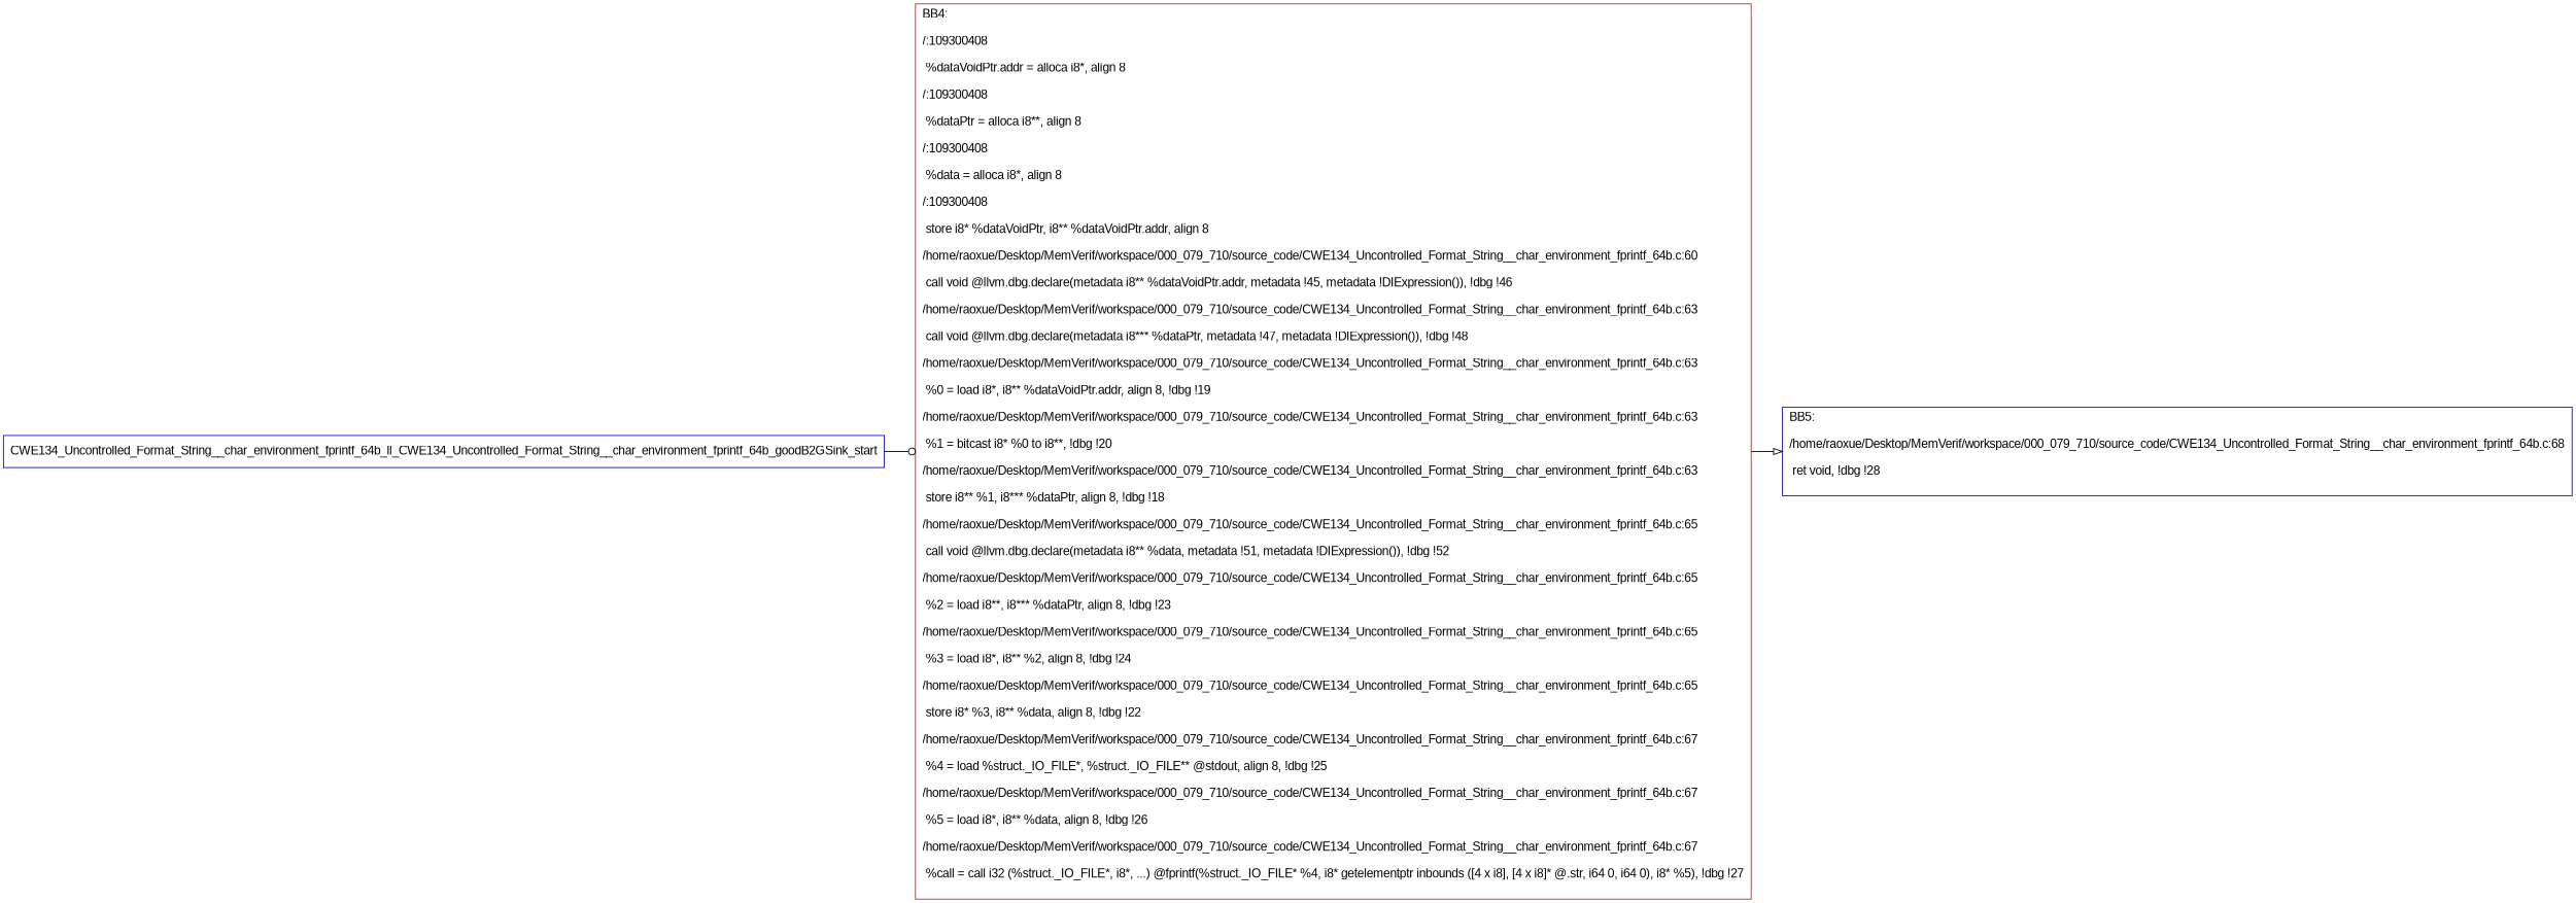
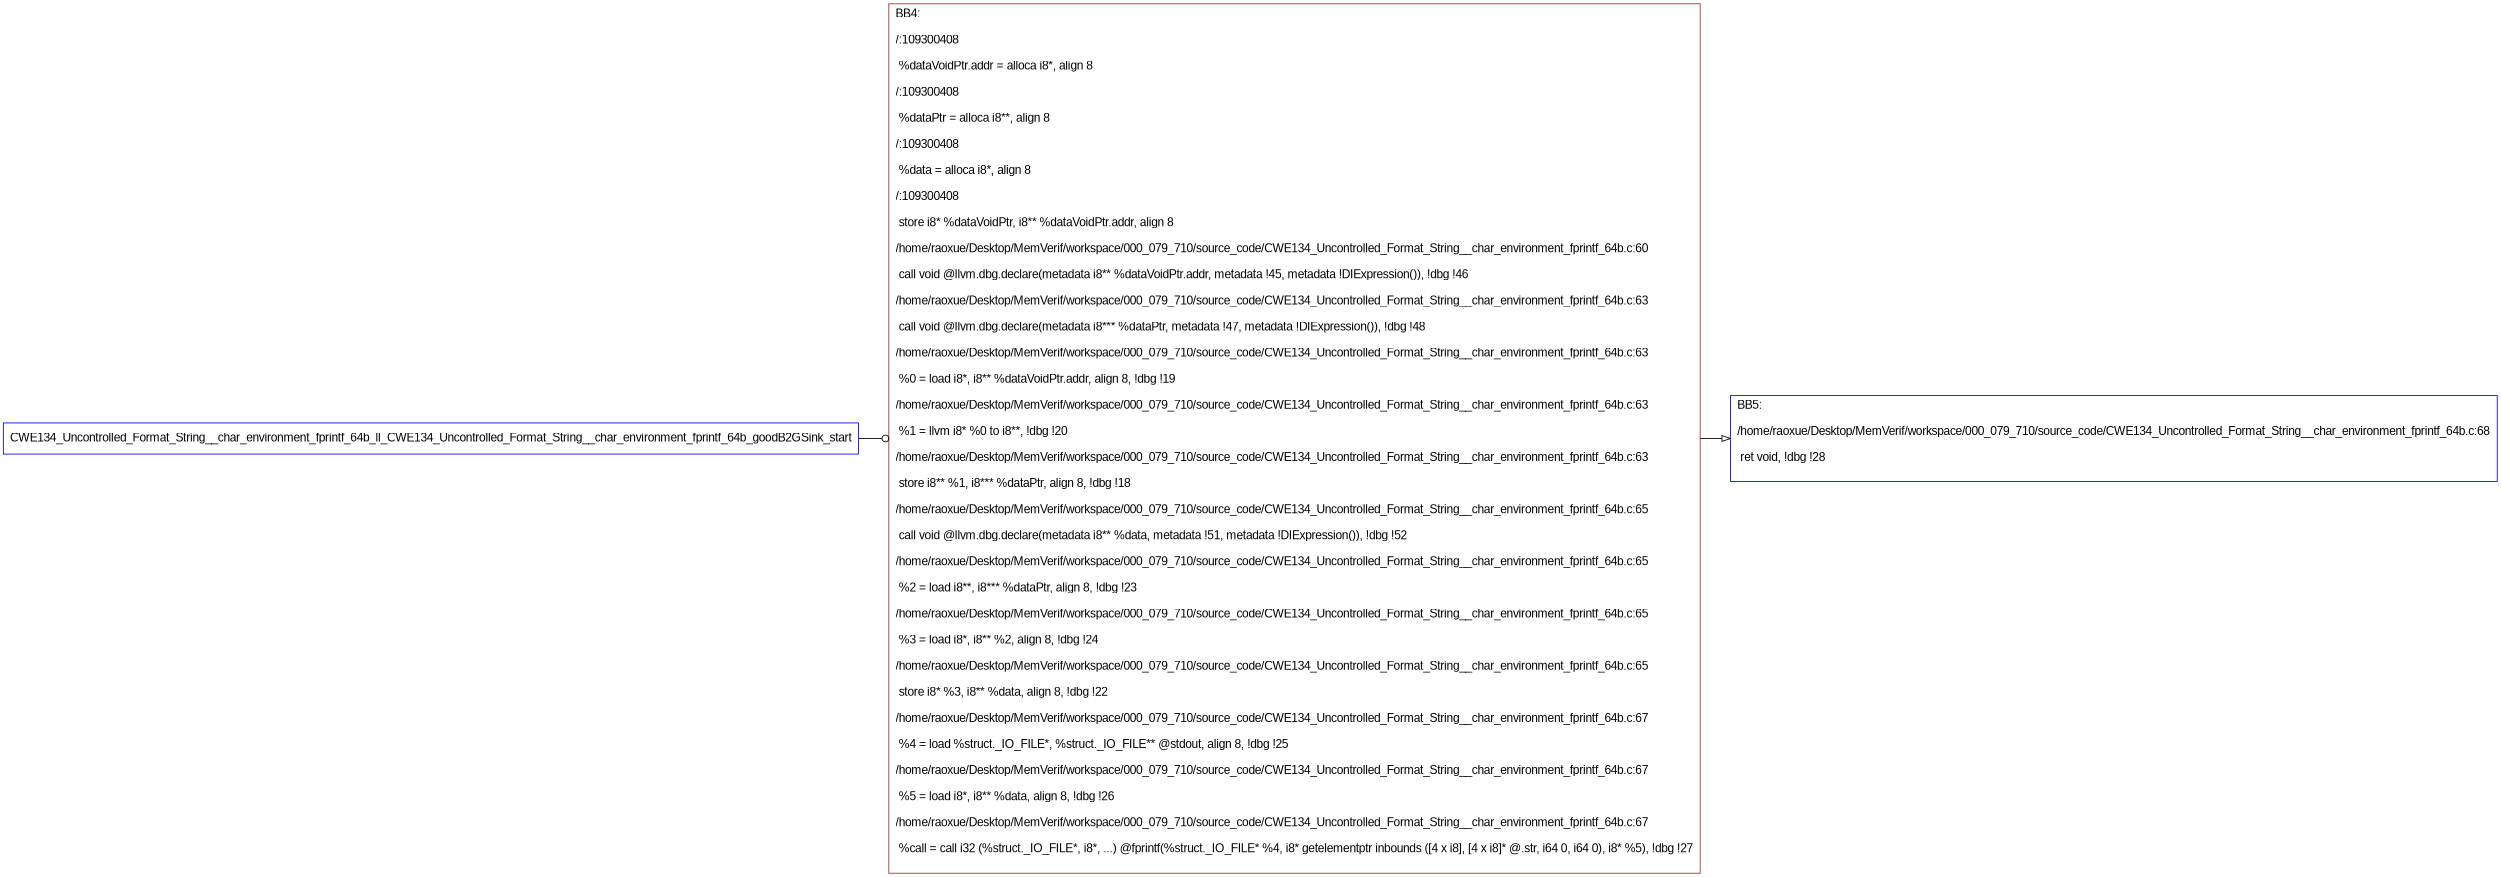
  digraph {
    rankdir=LR
    fontname="Liberation Sans"
    node [shape=record color=blue fontname="Liberation Sans"]
    edge [fontname="Liberation Sans"]
    n1 [label="{CWE134_Uncontrolled_Format_String__char_environment_fprintf_64b_ll_CWE134_Uncontrolled_Format_String__char_environment_fprintf_64b_goodB2GSink_start}"]
-   n2 [label="{BB4:\l\l/:109300408\l\n  %dataVoidPtr.addr = alloca i8*, align 8\l\n/:109300408\l\n  %dataPtr = alloca i8**, align 8\l\n/:109300408\l\n  %data = alloca i8*, align 8\l\n/:109300408\l\n  store i8* %dataVoidPtr, i8** %dataVoidPtr.addr, align 8\l\n/home/raoxue/Desktop/MemVerif/workspace/000_079_710/source_code/CWE134_Uncontrolled_Format_String__char_environment_fprintf_64b.c:60\l\n  call void @llvm.dbg.declare(metadata i8** %dataVoidPtr.addr, metadata !45, metadata !DIExpression()), !dbg !46\l\n/home/raoxue/Desktop/MemVerif/workspace/000_079_710/source_code/CWE134_Uncontrolled_Format_String__char_environment_fprintf_64b.c:63\l\n  call void @llvm.dbg.declare(metadata i8*** %dataPtr, metadata !47, metadata !DIExpression()), !dbg !48\l\n/home/raoxue/Desktop/MemVerif/workspace/000_079_710/source_code/CWE134_Uncontrolled_Format_String__char_environment_fprintf_64b.c:63\l\n  %0 = load i8*, i8** %dataVoidPtr.addr, align 8, !dbg !19\l\n/home/raoxue/Desktop/MemVerif/workspace/000_079_710/source_code/CWE134_Uncontrolled_Format_String__char_environment_fprintf_64b.c:63\l\n  %1 = bitcast i8* %0 to i8**, !dbg !20\l\n/home/raoxue/Desktop/MemVerif/workspace/000_079_710/source_code/CWE134_Uncontrolled_Format_String__char_environment_fprintf_64b.c:63\l\n  store i8** %1, i8*** %dataPtr, align 8, !dbg !18\l\n/home/raoxue/Desktop/MemVerif/workspace/000_079_710/source_code/CWE134_Uncontrolled_Format_String__char_environment_fprintf_64b.c:65\l\n  call void @llvm.dbg.declare(metadata i8** %data, metadata !51, metadata !DIExpression()), !dbg !52\l\n/home/raoxue/Desktop/MemVerif/workspace/000_079_710/source_code/CWE134_Uncontrolled_Format_String__char_environment_fprintf_64b.c:65\l\n  %2 = load i8**, i8*** %dataPtr, align 8, !dbg !23\l\n/home/raoxue/Desktop/MemVerif/workspace/000_079_710/source_code/CWE134_Uncontrolled_Format_String__char_environment_fprintf_64b.c:65\l\n  %3 = load i8*, i8** %2, align 8, !dbg !24\l\n/home/raoxue/Desktop/MemVerif/workspace/000_079_710/source_code/CWE134_Uncontrolled_Format_String__char_environment_fprintf_64b.c:65\l\n  store i8* %3, i8** %data, align 8, !dbg !22\l\n/home/raoxue/Desktop/MemVerif/workspace/000_079_710/source_code/CWE134_Uncontrolled_Format_String__char_environment_fprintf_64b.c:67\l\n  %4 = load %struct._IO_FILE*, %struct._IO_FILE** @stdout, align 8, !dbg !25\l\n/home/raoxue/Desktop/MemVerif/workspace/000_079_710/source_code/CWE134_Uncontrolled_Format_String__char_environment_fprintf_64b.c:67\l\n  %5 = load i8*, i8** %data, align 8, !dbg !26\l\n/home/raoxue/Desktop/MemVerif/workspace/000_079_710/source_code/CWE134_Uncontrolled_Format_String__char_environment_fprintf_64b.c:67\l\n  %call = call i32 (%struct._IO_FILE*, i8*, ...) @fprintf(%struct._IO_FILE* %4, i8* getelementptr inbounds ([4 x i8], [4 x i8]* @.str, i64 0, i64 0), i8* %5), !dbg !27\l\n}" color=brown]
+   n2 [label="{BB4:\l\l/:109300408\l\n  %dataVoidPtr.addr = alloca i8*, align 8\l\n/:109300408\l\n  %dataPtr = alloca i8**, align 8\l\n/:109300408\l\n  %data = alloca i8*, align 8\l\n/:109300408\l\n  store i8* %dataVoidPtr, i8** %dataVoidPtr.addr, align 8\l\n/home/raoxue/Desktop/MemVerif/workspace/000_079_710/source_code/CWE134_Uncontrolled_Format_String__char_environment_fprintf_64b.c:60\l\n  call void @llvm.dbg.declare(metadata i8** %dataVoidPtr.addr, metadata !45, metadata !DIExpression()), !dbg !46\l\n/home/raoxue/Desktop/MemVerif/workspace/000_079_710/source_code/CWE134_Uncontrolled_Format_String__char_environment_fprintf_64b.c:63\l\n  call void @llvm.dbg.declare(metadata i8*** %dataPtr, metadata !47, metadata !DIExpression()), !dbg !48\l\n/home/raoxue/Desktop/MemVerif/workspace/000_079_710/source_code/CWE134_Uncontrolled_Format_String__char_environment_fprintf_64b.c:63\l\n  %0 = load i8*, i8** %dataVoidPtr.addr, align 8, !dbg !19\l\n/home/raoxue/Desktop/MemVerif/workspace/000_079_710/source_code/CWE134_Uncontrolled_Format_String__char_environment_fprintf_64b.c:63\l\n  %1 = llvm i8* %0 to i8**, !dbg !20\l\n/home/raoxue/Desktop/MemVerif/workspace/000_079_710/source_code/CWE134_Uncontrolled_Format_String__char_environment_fprintf_64b.c:63\l\n  store i8** %1, i8*** %dataPtr, align 8, !dbg !18\l\n/home/raoxue/Desktop/MemVerif/workspace/000_079_710/source_code/CWE134_Uncontrolled_Format_String__char_environment_fprintf_64b.c:65\l\n  call void @llvm.dbg.declare(metadata i8** %data, metadata !51, metadata !DIExpression()), !dbg !52\l\n/home/raoxue/Desktop/MemVerif/workspace/000_079_710/source_code/CWE134_Uncontrolled_Format_String__char_environment_fprintf_64b.c:65\l\n  %2 = load i8**, i8*** %dataPtr, align 8, !dbg !23\l\n/home/raoxue/Desktop/MemVerif/workspace/000_079_710/source_code/CWE134_Uncontrolled_Format_String__char_environment_fprintf_64b.c:65\l\n  %3 = load i8*, i8** %2, align 8, !dbg !24\l\n/home/raoxue/Desktop/MemVerif/workspace/000_079_710/source_code/CWE134_Uncontrolled_Format_String__char_environment_fprintf_64b.c:65\l\n  store i8* %3, i8** %data, align 8, !dbg !22\l\n/home/raoxue/Desktop/MemVerif/workspace/000_079_710/source_code/CWE134_Uncontrolled_Format_String__char_environment_fprintf_64b.c:67\l\n  %4 = load %struct._IO_FILE*, %struct._IO_FILE** @stdout, align 8, !dbg !25\l\n/home/raoxue/Desktop/MemVerif/workspace/000_079_710/source_code/CWE134_Uncontrolled_Format_String__char_environment_fprintf_64b.c:67\l\n  %5 = load i8*, i8** %data, align 8, !dbg !26\l\n/home/raoxue/Desktop/MemVerif/workspace/000_079_710/source_code/CWE134_Uncontrolled_Format_String__char_environment_fprintf_64b.c:67\l\n  %call = call i32 (%struct._IO_FILE*, i8*, ...) @fprintf(%struct._IO_FILE* %4, i8* getelementptr inbounds ([4 x i8], [4 x i8]* @.str, i64 0, i64 0), i8* %5), !dbg !27\l\n}" color=brown]
    n3 [label="{BB5:\l\l/home/raoxue/Desktop/MemVerif/workspace/000_079_710/source_code/CWE134_Uncontrolled_Format_String__char_environment_fprintf_64b.c:68\l\n  ret void, !dbg !28\l\n}"]
    n1 -> n2 [arrowhead=odot]
    n2 -> n3 [arrowhead=onormal]
  }
